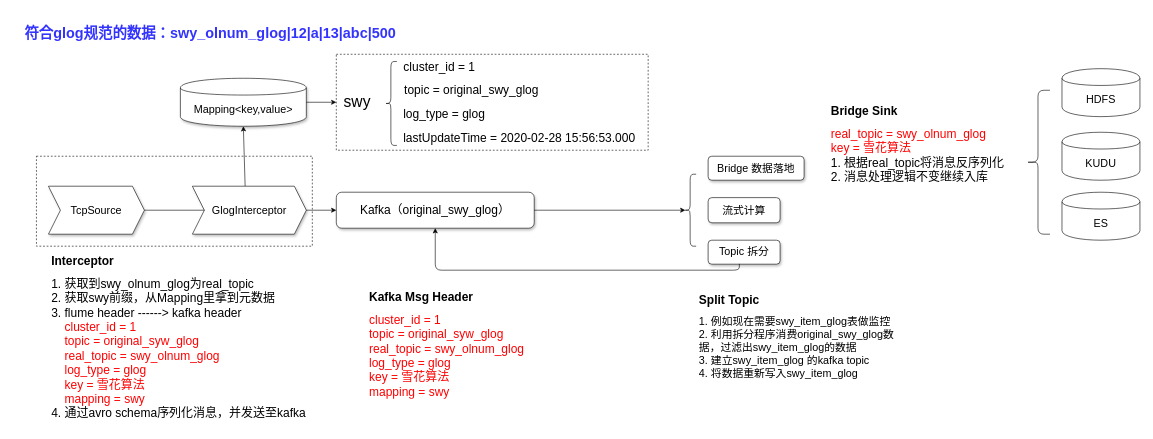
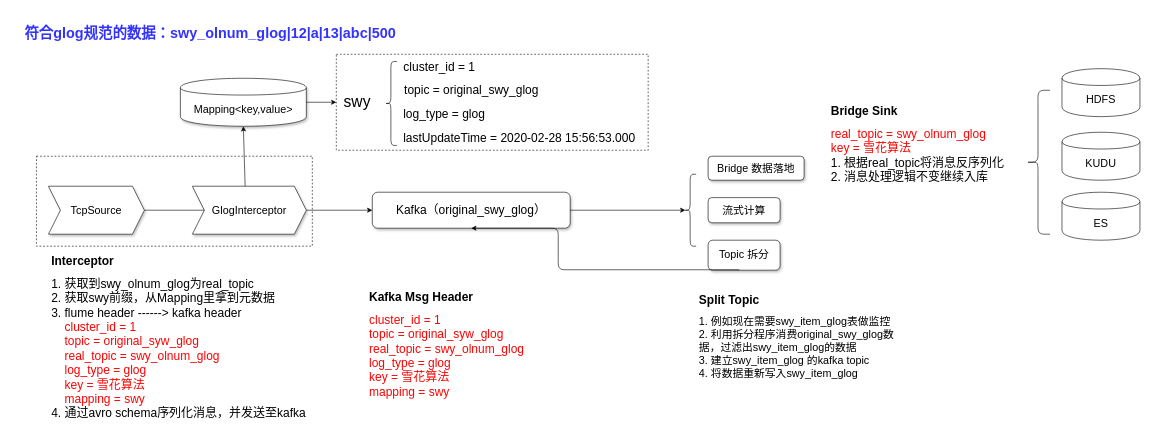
  <mxCell id="0" />
  <mxCell id="1" parent="0" />
  <mxCell id="2" value="" style="group" parent="1" vertex="1" connectable="0"><mxGeometry x="60" y="260" width="460" height="150" as="geometry" /></mxCell>
  <mxCell id="3" value="" style="rounded=0;whiteSpace=wrap;html=1;fillColor=none;fontSize=18;dashed=1;" parent="2" vertex="1"><mxGeometry width="460" height="150" as="geometry" /></mxCell>
  <mxCell id="4" value="TcpSource" style="shape=step;perimeter=stepPerimeter;whiteSpace=wrap;html=1;fixedSize=1;fontSize=18;shadow=1;" parent="2" vertex="1"><mxGeometry x="20" y="50" width="160" height="80" as="geometry" /></mxCell>
  <mxCell id="5" value="GlogInterceptor" style="shape=step;perimeter=stepPerimeter;whiteSpace=wrap;html=1;fixedSize=1;fontSize=18;shadow=1;" parent="2" vertex="1"><mxGeometry x="260" y="50" width="190" height="80" as="geometry" /></mxCell>
  <mxCell id="6" value="" style="edgeStyle=orthogonalEdgeStyle;rounded=0;orthogonalLoop=1;jettySize=auto;html=1;fontSize=18;endArrow=none;" parent="2" source="4" target="5" edge="1"><mxGeometry relative="1" as="geometry" /></mxCell>
  <mxCell id="7" value="&lt;font style=&quot;font-size: 24px&quot; color=&quot;#3333ff&quot;&gt;&lt;b&gt;符合glog规范的数据：swy_olnum_glog|12|a|13|abc|500&lt;/b&gt;&lt;/font&gt;" style="text;html=1;strokeColor=none;fillColor=none;align=center;verticalAlign=middle;whiteSpace=wrap;rounded=0;fontSize=18;" parent="1" vertex="1"><mxGeometry x="20" y="20" width="660" height="70" as="geometry" /></mxCell>
  <mxCell id="8" value="&lt;h1 style=&quot;font-size: 20px&quot;&gt;Interceptor&lt;/h1&gt;&lt;div style=&quot;font-size: 20px&quot;&gt;&lt;font style=&quot;font-size: 20px&quot;&gt;1. 获取到swy_olnum_glog为real_topic&lt;/font&gt;&lt;/div&gt;&lt;div style=&quot;font-size: 20px&quot;&gt;&lt;font style=&quot;font-size: 20px&quot;&gt;2. 获取swy前缀，从Mapping里拿到元数据&lt;/font&gt;&lt;/div&gt;&lt;div style=&quot;font-size: 20px&quot;&gt;&lt;font style=&quot;font-size: 20px&quot;&gt;3. flume header ------&amp;gt; kafka header&lt;/font&gt;&lt;/div&gt;&lt;div style=&quot;font-size: 20px&quot;&gt;&lt;font style=&quot;font-size: 20px&quot;&gt;&amp;nbsp; &amp;nbsp; &lt;font color=&quot;#ff0000&quot;&gt;cluster_id = 1&lt;/font&gt;&lt;/font&gt;&lt;/div&gt;&lt;div style=&quot;font-size: 20px&quot;&gt;&lt;font style=&quot;font-size: 20px&quot; color=&quot;#ff0000&quot;&gt;&amp;nbsp; &amp;nbsp; topic = original_syw_glog&lt;/font&gt;&lt;/div&gt;&lt;div style=&quot;font-size: 20px&quot;&gt;&lt;font style=&quot;font-size: 20px&quot; color=&quot;#ff0000&quot;&gt;&amp;nbsp; &amp;nbsp; real_topic = swy_olnum_glog&lt;/font&gt;&lt;/div&gt;&lt;div style=&quot;font-size: 20px&quot;&gt;&lt;font style=&quot;font-size: 20px&quot; color=&quot;#ff0000&quot;&gt;&amp;nbsp; &amp;nbsp; log_type = glog&lt;/font&gt;&lt;/div&gt;&lt;div style=&quot;font-size: 20px&quot;&gt;&lt;font style=&quot;font-size: 20px&quot; color=&quot;#ff0000&quot;&gt;&amp;nbsp; &amp;nbsp; key = 雪花算法&lt;/font&gt;&lt;/div&gt;&lt;div style=&quot;font-size: 20px&quot;&gt;&lt;font style=&quot;font-size: 20px&quot; color=&quot;#ff0000&quot;&gt;&amp;nbsp; &amp;nbsp; mapping = swy&lt;/font&gt;&lt;/div&gt;&lt;div style=&quot;font-size: 20px&quot;&gt;&lt;font style=&quot;font-size: 20px&quot;&gt;4. 通过avro schema序列化消息，并发送至kafka&lt;/font&gt;&lt;/div&gt;" style="text;html=1;strokeColor=none;fillColor=none;spacing=5;spacingTop=-20;whiteSpace=wrap;overflow=hidden;rounded=0;fontSize=18;" parent="1" vertex="1"><mxGeometry x="80" y="420" width="480" height="290" as="geometry" /></mxCell>
  <mxCell id="9" value="Mapping&amp;lt;key,value&amp;gt;" style="shape=cylinder;whiteSpace=wrap;html=1;boundedLbl=1;backgroundOutline=1;fontSize=18;shadow=1;" parent="1" vertex="1"><mxGeometry x="300" y="130" width="210" height="80" as="geometry" /></mxCell>
  <mxCell id="10" value="" style="group" parent="1" vertex="1" connectable="0"><mxGeometry x="560" y="90" width="520" height="160" as="geometry" /></mxCell>
  <mxCell id="11" value="" style="rounded=0;whiteSpace=wrap;html=1;fontSize=18;fillColor=none;dashed=1;" parent="10" vertex="1"><mxGeometry width="520" height="160" as="geometry" /></mxCell>
  <mxCell id="12" value="" style="group" parent="10" vertex="1" connectable="0"><mxGeometry width="510" height="160" as="geometry" /></mxCell>
  <mxCell id="13" value="" style="group" parent="12" vertex="1" connectable="0"><mxGeometry x="81" width="429" height="160" as="geometry" /></mxCell>
  <mxCell id="14" value="" style="shape=curlyBracket;whiteSpace=wrap;html=1;rounded=1;fontSize=18;" parent="13" vertex="1"><mxGeometry y="12" width="20" height="140" as="geometry" /></mxCell>
  <mxCell id="15" value="&lt;font style=&quot;font-size: 20px&quot;&gt;cluster_id = 1&lt;/font&gt;" style="text;html=1;strokeColor=none;fillColor=none;align=center;verticalAlign=middle;whiteSpace=wrap;rounded=0;fontSize=18;" parent="13" vertex="1"><mxGeometry x="18" width="146" height="44" as="geometry" /></mxCell>
  <mxCell id="16" value="&lt;font style=&quot;font-size: 20px&quot;&gt;topic =&amp;nbsp;original_swy_glog&lt;/font&gt;" style="text;html=1;strokeColor=none;fillColor=none;align=center;verticalAlign=middle;whiteSpace=wrap;rounded=0;fontSize=18;" parent="13" vertex="1"><mxGeometry x="29" y="40" width="231" height="40" as="geometry" /></mxCell>
  <mxCell id="17" value="&lt;div&gt;&lt;span style=&quot;font-size: 20px&quot;&gt;log_type = glog&lt;/span&gt;&lt;/div&gt;" style="text;html=1;strokeColor=none;fillColor=none;align=left;verticalAlign=middle;whiteSpace=wrap;rounded=0;fontSize=18;" parent="13" vertex="1"><mxGeometry x="29" y="80" width="240" height="40" as="geometry" /></mxCell>
  <mxCell id="18" value="&lt;span style=&quot;font-size: 20px&quot;&gt;lastUpdateTime&amp;nbsp;&lt;/span&gt;&lt;span style=&quot;font-size: 20px&quot;&gt;= 2020-02-28 15:56:53.000&lt;/span&gt;&lt;span style=&quot;font-size: 20px&quot;&gt;&lt;br&gt;&lt;/span&gt;" style="text;html=1;strokeColor=none;fillColor=none;align=left;verticalAlign=middle;whiteSpace=wrap;rounded=0;fontSize=18;" parent="13" vertex="1"><mxGeometry x="29" y="120" width="400" height="40" as="geometry" /></mxCell>
  <mxCell id="19" value="&lt;font style=&quot;font-size: 26px&quot;&gt;swy&lt;/font&gt;" style="text;html=1;strokeColor=none;fillColor=none;align=center;verticalAlign=middle;whiteSpace=wrap;rounded=0;fontSize=18;" parent="12" vertex="1"><mxGeometry y="60" width="70" height="40" as="geometry" /></mxCell>
  <mxCell id="20" value="" style="endArrow=classic;html=1;fontSize=18;exitX=1;exitY=0.5;exitDx=0;exitDy=0;entryX=0;entryY=0.5;entryDx=0;entryDy=0;" parent="1" source="9" target="11" edge="1"><mxGeometry width="50" height="50" relative="1" as="geometry"><mxPoint x="500" y="140" as="sourcePoint" /><mxPoint x="550" y="90" as="targetPoint" /></mxGeometry></mxCell>
  <mxCell id="21" value="" style="endArrow=classic;html=1;fontSize=18;exitX=0.463;exitY=-0.003;exitDx=0;exitDy=0;exitPerimeter=0;entryX=0.5;entryY=1;entryDx=0;entryDy=0;" parent="1" source="5" target="9" edge="1"><mxGeometry width="50" height="50" relative="1" as="geometry"><mxPoint x="340" y="450" as="sourcePoint" /><mxPoint x="390" y="400" as="targetPoint" /></mxGeometry></mxCell>
- <mxCell id="22" value="&lt;font style=&quot;font-size: 20px&quot;&gt;Kafka（original_swy_glog）&lt;/font&gt;" style="rounded=1;whiteSpace=wrap;html=1;fillColor=#ffffff;fontSize=18;shadow=1;" parent="1" vertex="1"><mxGeometry x="560" y="320" width="330" height="60" as="geometry" /></mxCell>
+ <mxCell id="22" value="&lt;font style=&quot;font-size: 20px&quot;&gt;Kafka（original_swy_glog）&lt;/font&gt;" style="rounded=1;whiteSpace=wrap;html=1;fillColor=#ffffff;fontSize=18;shadow=1;" parent="1" vertex="1"><mxGeometry x="620" y="320" width="330" height="60" as="geometry" /></mxCell>
  <mxCell id="23" value="" style="endArrow=classic;html=1;fontSize=18;exitX=1;exitY=0.5;exitDx=0;exitDy=0;entryX=0;entryY=0.5;entryDx=0;entryDy=0;" parent="1" source="5" target="22" edge="1"><mxGeometry width="50" height="50" relative="1" as="geometry"><mxPoint x="540" y="460" as="sourcePoint" /><mxPoint x="590" y="410" as="targetPoint" /></mxGeometry></mxCell>
  <mxCell id="24" value="&lt;h1 style=&quot;font-size: 20px&quot;&gt;Kafka Msg Header&lt;/h1&gt;&lt;div style=&quot;font-size: 20px&quot;&gt;&lt;div&gt;&lt;font color=&quot;#ff0000&quot;&gt;cluster_id = 1&lt;/font&gt;&lt;/div&gt;&lt;div&gt;&lt;font color=&quot;#ff0000&quot;&gt;topic = original_syw_glog&lt;/font&gt;&lt;/div&gt;&lt;div&gt;&lt;font color=&quot;#ff0000&quot;&gt;real_topic = swy_olnum_glog&lt;/font&gt;&lt;/div&gt;&lt;div&gt;&lt;font color=&quot;#ff0000&quot;&gt;log_type = glog&lt;/font&gt;&lt;/div&gt;&lt;div&gt;&lt;font color=&quot;#ff0000&quot;&gt;key = 雪花算法&lt;/font&gt;&lt;/div&gt;&lt;div&gt;&lt;font color=&quot;#ff0000&quot;&gt;mapping = swy&lt;/font&gt;&lt;/div&gt;&lt;/div&gt;" style="text;html=1;strokeColor=none;fillColor=none;spacing=5;spacingTop=-20;whiteSpace=wrap;overflow=hidden;rounded=0;fontSize=18;" parent="1" vertex="1"><mxGeometry x="610" y="480" width="280" height="220" as="geometry" /></mxCell>
  <mxCell id="25" value="" style="shape=curlyBracket;whiteSpace=wrap;html=1;rounded=1;fillColor=none;fontSize=18;" parent="1" vertex="1"><mxGeometry x="1140" y="290" width="20" height="120" as="geometry" /></mxCell>
  <mxCell id="26" value="" style="endArrow=classic;html=1;fontSize=18;exitX=1;exitY=0.5;exitDx=0;exitDy=0;entryX=0.1;entryY=0.5;entryDx=0;entryDy=0;entryPerimeter=0;" parent="1" source="22" target="25" edge="1"><mxGeometry width="50" height="50" relative="1" as="geometry"><mxPoint x="1010" y="410" as="sourcePoint" /><mxPoint x="1060" y="360" as="targetPoint" /></mxGeometry></mxCell>
- <mxCell id="27" value="Topic 拆分" style="rounded=1;whiteSpace=wrap;html=1;fillColor=#ffffff;fontSize=18;shadow=1;" parent="1" vertex="1"><mxGeometry x="1180" y="400" width="120" height="40" as="geometry" /></mxCell>
+ <mxCell id="27" value="Topic 拆分" style="rounded=1;whiteSpace=wrap;html=1;fillColor=#ffffff;fontSize=18;shadow=1;" parent="1" vertex="1"><mxGeometry x="1180" y="400" width="120" height="50" as="geometry" /></mxCell>
  <mxCell id="28" value="&lt;h1 style=&quot;font-size: 20px&quot;&gt;Split Topic&lt;/h1&gt;&lt;div&gt;1. 例如现在需要swy_item_glog表做监控&lt;/div&gt;&lt;div&gt;2. 利用拆分程序消费original_swy_glog数据，过滤出swy_item_glog的数据&lt;/div&gt;&lt;div&gt;3. 建立swy_item_glog 的kafka topic&lt;/div&gt;&lt;div&gt;4. 将数据重新写入swy_item_glog&lt;/div&gt;" style="text;html=1;strokeColor=none;fillColor=none;spacing=5;spacingTop=-20;whiteSpace=wrap;overflow=hidden;rounded=0;fontSize=18;" parent="1" vertex="1"><mxGeometry x="1160" y="485" width="340" height="160" as="geometry" /></mxCell>
  <mxCell id="29" value="" style="edgeStyle=elbowEdgeStyle;elbow=horizontal;endArrow=classic;html=1;fontSize=18;entryX=0.5;entryY=1;entryDx=0;entryDy=0;exitX=0.434;exitY=0.986;exitDx=0;exitDy=0;exitPerimeter=0;" parent="1" source="27" target="22" edge="1"><mxGeometry width="50" height="50" relative="1" as="geometry"><mxPoint x="1030" y="460" as="sourcePoint" /><mxPoint x="1080" y="410" as="targetPoint" /><Array as="points"><mxPoint x="930" y="450" /></Array></mxGeometry></mxCell>
  <mxCell id="30" value="流式计算" style="rounded=1;whiteSpace=wrap;html=1;fillColor=#ffffff;fontSize=18;shadow=1;" parent="1" vertex="1"><mxGeometry x="1180" y="329" width="120" height="42" as="geometry" /></mxCell>
  <mxCell id="31" value="Bridge 数据落地" style="rounded=1;whiteSpace=wrap;html=1;fillColor=#ffffff;fontSize=18;shadow=1;" parent="1" vertex="1"><mxGeometry x="1180" y="260" width="160" height="40" as="geometry" /></mxCell>
  <mxCell id="32" value="&lt;h1 style=&quot;font-size: 20px&quot;&gt;Bridge Sink&lt;/h1&gt;&lt;div style=&quot;font-size: 20px&quot;&gt;&lt;div&gt;&lt;font color=&quot;#ff0000&quot;&gt;real_topic = swy_olnum_glog&lt;/font&gt;&lt;/div&gt;&lt;div&gt;&lt;font color=&quot;#ff0000&quot;&gt;key = 雪花算法&lt;/font&gt;&lt;/div&gt;&lt;div&gt;1. 根据real_topic将消息反序列化&lt;/div&gt;&lt;div&gt;2. 消息处理逻辑不变继续入库&lt;/div&gt;&lt;/div&gt;" style="text;html=1;strokeColor=none;fillColor=none;spacing=5;spacingTop=-20;whiteSpace=wrap;overflow=hidden;rounded=0;fontSize=18;" parent="1" vertex="1"><mxGeometry x="1380" y="170" width="340" height="150" as="geometry" /></mxCell>
  <mxCell id="33" value="" style="group" parent="1" vertex="1" connectable="0"><mxGeometry x="1770" y="114" width="130" height="286" as="geometry" /></mxCell>
  <mxCell id="34" value="HDFS" style="shape=cylinder;whiteSpace=wrap;html=1;boundedLbl=1;backgroundOutline=1;fillColor=none;fontSize=18;" parent="33" vertex="1"><mxGeometry width="130" height="80" as="geometry" /></mxCell>
  <mxCell id="35" value="KUDU" style="shape=cylinder;whiteSpace=wrap;html=1;boundedLbl=1;backgroundOutline=1;fillColor=none;fontSize=18;" parent="33" vertex="1"><mxGeometry y="106" width="130" height="80" as="geometry" /></mxCell>
  <mxCell id="36" value="ES" style="shape=cylinder;whiteSpace=wrap;html=1;boundedLbl=1;backgroundOutline=1;fillColor=none;fontSize=18;" parent="33" vertex="1"><mxGeometry y="206" width="130" height="80" as="geometry" /></mxCell>
  <mxCell id="37" value="" style="shape=curlyBracket;whiteSpace=wrap;html=1;rounded=1;fillColor=none;fontSize=18;" parent="1" vertex="1"><mxGeometry x="1710" y="150" width="40" height="240" as="geometry" /></mxCell>
